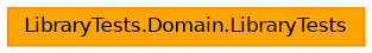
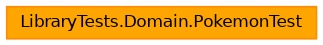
  digraph {
    rankdir=LR
-   n1 [color=darkorange fillcolor=orange fontname=Helvetica fontsize=10 height=0.2 label="LibraryTests.Domain.LibraryTests" shape=box style=filled width=0.4]
+   n1 [color=darkorange fillcolor=orange fontname=Helvetica fontsize=10 height=0.2 label="LibraryTests.Domain.PokemonTest" shape=box style=filled width=0.4]
  }
